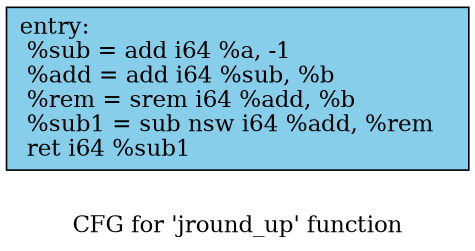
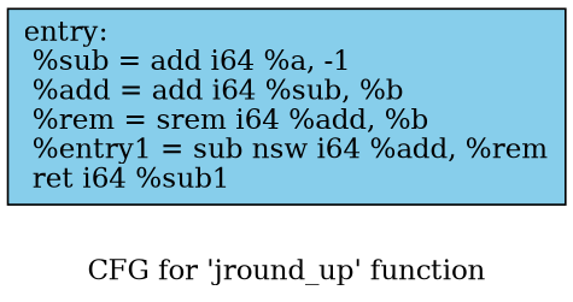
  digraph {
    label="CFG for 'jround_up' function"
-   n1 [fillcolor=skyblue label="{entry:\l  %sub = add i64 %a, -1\l  %add = add i64 %sub, %b\l  %rem = srem i64 %add, %b\l  %sub1 = sub nsw i64 %add, %rem\l  ret i64 %sub1\l}" shape=record style=filled]
+   n1 [fillcolor=skyblue label="{entry:\l  %sub = add i64 %a, -1\l  %add = add i64 %sub, %b\l  %rem = srem i64 %add, %b\l  %entry1 = sub nsw i64 %add, %rem\l  ret i64 %sub1\l}" shape=record style=filled]
  }
